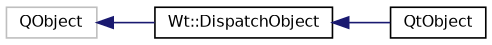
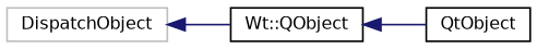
  digraph {
    rankdir=LR
    node [color=black fillcolor=white fontname=Helvetica fontsize=10 shape=record style=filled]
    edge [color=midnightblue dir=back fontname=Helvetica fontsize=10 labelfontname=Helvetica labelfontsize=10 style=solid]
-   n1 [color=grey75 height=0.2 label=QObject width=0.4]
-   n2 [height=0.2 label="Wt::DispatchObject" width=0.4]
+   n1 [color=grey75 height=0.2 label=DispatchObject width=0.4]
+   n2 [height=0.2 label="Wt::QObject" width=0.4]
    n3 [height=0.2 label=QtObject width=0.4]
    n1 -> n2
    n2 -> n3
  }
